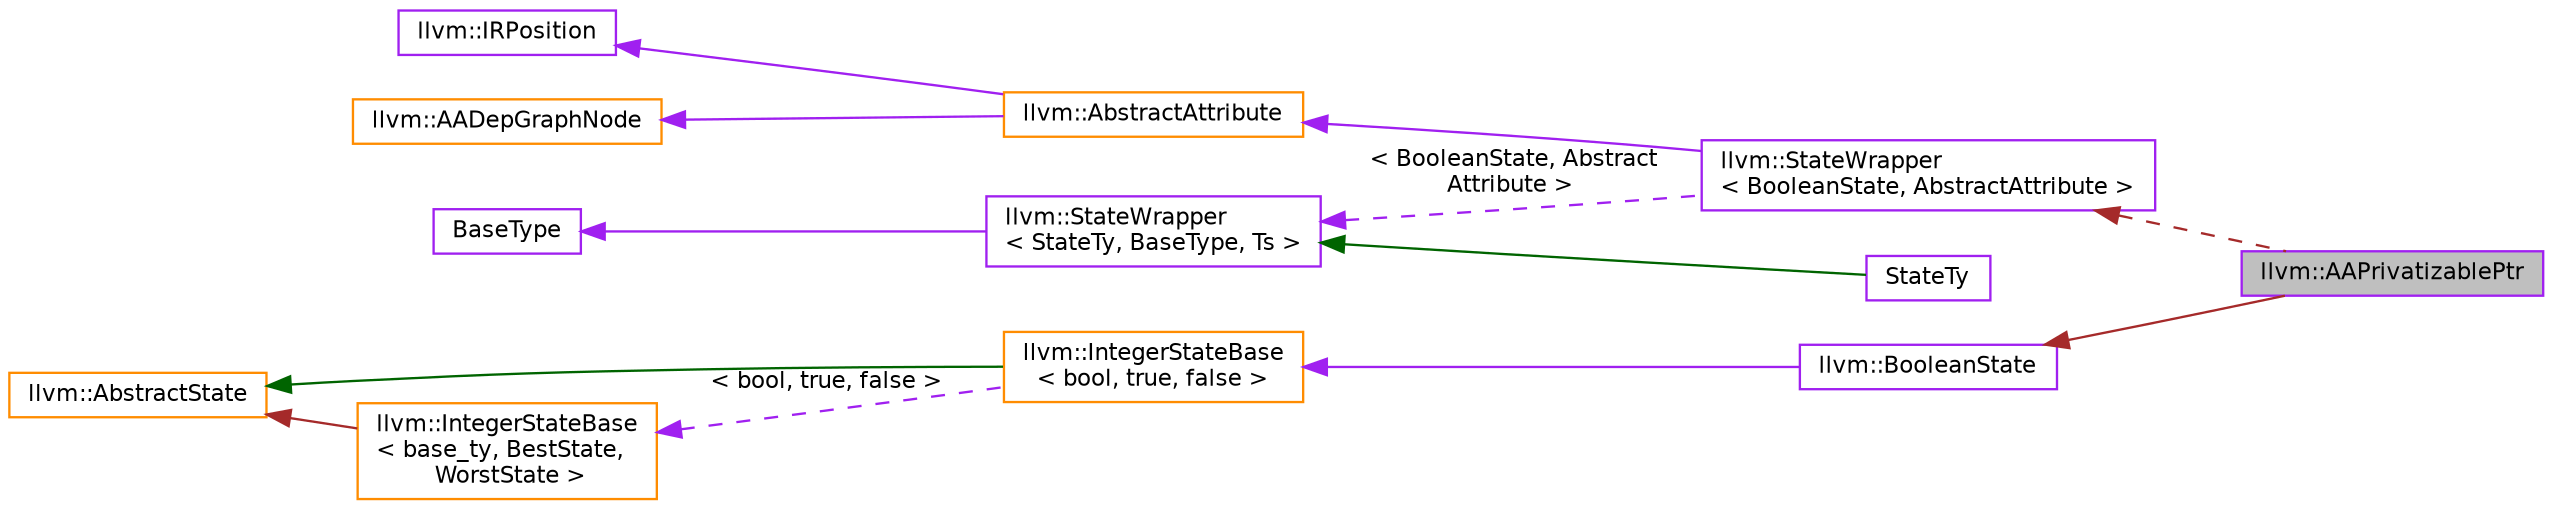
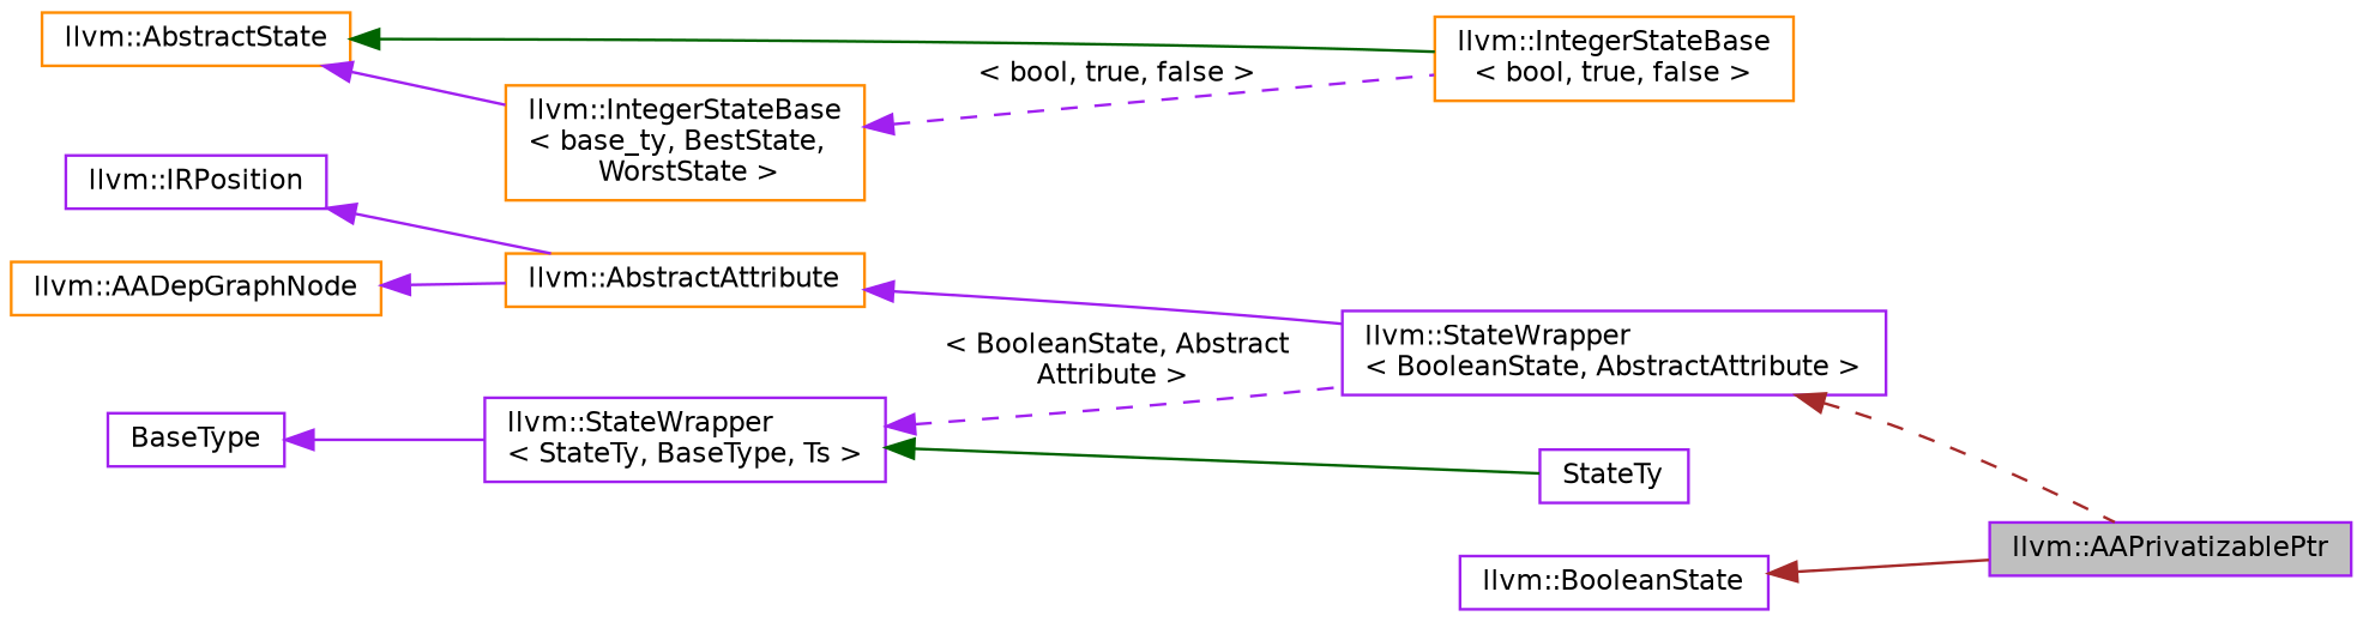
  digraph {
    rankdir=LR
    node [color=purple fontname=Helvetica fontsize=10 shape=record]
    edge [color=purple dir=back fontname=Helvetica fontsize=10 labelfontname=Helvetica labelfontsize=10 style=solid]
    n1 [fillcolor=grey75 fontcolor=black height=0.2 label="llvm::AAPrivatizablePtr" style=filled width=0.4]
    n2 [height=0.2 label="llvm::StateWrapper\l\< BooleanState, AbstractAttribute \>" width=0.4]
    n3 [color=darkorange height=0.2 label="llvm::AbstractAttribute" width=0.4]
    n4 [height=0.2 label="llvm::IRPosition" width=0.4]
    n5 [color=darkorange height=0.2 label="llvm::AADepGraphNode" width=0.4]
    n6 [height=0.2 label="llvm::BooleanState" width=0.4]
    n7 [color=darkorange height=0.2 label="llvm::IntegerStateBase\l\< bool, true, false \>" width=0.4]
    n8 [color=darkorange height=0.2 label="llvm::AbstractState" width=0.4]
    n9 [color=darkorange height=0.2 label="llvm::IntegerStateBase\l\< base_ty, BestState,\l WorstState \>" width=0.4]
    n10 [height=0.2 label="llvm::StateWrapper\l\< StateTy, BaseType, Ts \>" width=0.4]
    n11 [height=0.2 label=StateTy width=0.4]
    n12 [height=0.2 label=BaseType width=0.4]
    n2 -> n1 [color=brown style=dashed]
    n3 -> n2
    n4 -> n3
    n5 -> n3
    n6 -> n1 [color=brown]
-   n7 -> n6
    n8 -> n7 [color=darkgreen]
-   n8 -> n9 [color=brown]
+   n8 -> n9
    n9 -> n7 [label=" \< bool, true, false \>" style=dashed]
    n10 -> n2 [label=" \< BooleanState, Abstract\lAttribute \>" style=dashed]
    n10 -> n11 [color=darkgreen]
    n12 -> n10
  }
